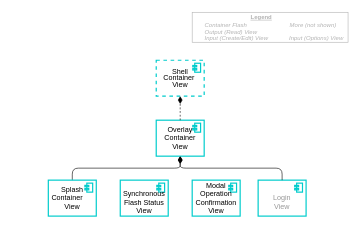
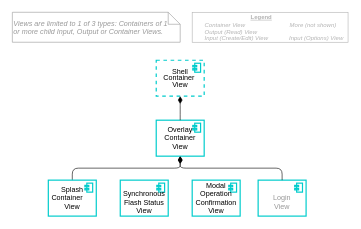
  <mxCell id="0" />
  <mxCell id="1" parent="0" />
  <mxCell id="2" value="&lt;p style=&quot;line-height: 90%; font-size: 12px;&quot;&gt;&lt;span style=&quot;font-size: 12px;&quot;&gt;Shell&lt;br style=&quot;font-size: 12px;&quot;&gt;&lt;/span&gt;&lt;span style=&quot;font-size: 12px;&quot;&gt;Container&amp;nbsp;&lt;br style=&quot;font-size: 12px;&quot;&gt;&lt;/span&gt;&lt;span style=&quot;font-size: 12px;&quot;&gt;View&lt;br style=&quot;font-size: 12px;&quot;&gt;&lt;/span&gt;&lt;/p&gt;" style="html=1;outlineConnect=0;whiteSpace=wrap;fillColor=none;strokeColor=#00CCCC;shape=mxgraph.archimate3.application;appType=comp;archiType=square;fontSize=12;verticalAlign=middle;container=1;collapsible=0;strokeWidth=2;dashed=1;" vertex="1" parent="1"><mxGeometry x="260" y="100" width="80" height="60" as="geometry" /></mxCell>
  <mxCell id="3" value="" style="shape=image;html=1;verticalAlign=top;verticalLabelPosition=bottom;labelBackgroundColor=#ffffff;imageAspect=0;aspect=fixed;image=https://cdn1.iconfinder.com/data/icons/material-core/18/check-box-outline-blank-128.png;strokeColor=#00CCCC;strokeWidth=2;fillColor=none;fontSize=12;align=left;" vertex="1" parent="2"><mxGeometry width="20" height="20" as="geometry" /></mxCell>
  <mxCell id="4" value="" style="shape=image;html=1;verticalAlign=top;verticalLabelPosition=bottom;labelBackgroundColor=#ffffff;imageAspect=0;aspect=fixed;image=https://cdn2.iconfinder.com/data/icons/font-awesome/1792/ellipsis-h-128.png;strokeColor=#000000;strokeWidth=3;fillColor=#99FFFF;fontSize=12;fontColor=#000000;opacity=30;align=left;" vertex="1" parent="2"><mxGeometry y="40" width="20" height="20" as="geometry" /></mxCell>
  <mxCell id="5" value="" style="html=1;endArrow=diamondThin;endFill=1;edgeStyle=elbowEdgeStyle;elbow=vertical;endSize=10;fontSize=12;entryX=0.5;entryY=1;entryDx=0;entryDy=0;entryPerimeter=0;exitX=0.5;exitY=0;exitDx=0;exitDy=0;exitPerimeter=0;verticalAlign=middle;" edge="1" parent="1" source="9" target="6"><mxGeometry width="160" relative="1" as="geometry"><mxPoint x="120" y="180" as="sourcePoint" /><mxPoint x="370" y="230" as="targetPoint" /><Array as="points"><mxPoint x="180" y="280" /><mxPoint x="180" y="160" /></Array></mxGeometry></mxCell>
  <mxCell id="6" value="&lt;span style=&quot;font-size: 12px ; line-height: 90%&quot;&gt;Overlay&lt;br style=&quot;font-size: 12px&quot;&gt;Container&lt;br style=&quot;font-size: 12px&quot;&gt;View&lt;br style=&quot;font-size: 12px&quot;&gt;&lt;/span&gt;" style="html=1;outlineConnect=0;whiteSpace=wrap;fillColor=none;strokeColor=#00CCCC;shape=mxgraph.archimate3.application;appType=comp;archiType=square;fontSize=12;verticalAlign=middle;container=1;collapsible=0;strokeWidth=2;" vertex="1" parent="1"><mxGeometry x="260" y="200" width="80" height="60" as="geometry" /></mxCell>
  <mxCell id="7" value="" style="shape=image;html=1;verticalAlign=top;verticalLabelPosition=bottom;labelBackgroundColor=#ffffff;imageAspect=0;aspect=fixed;image=https://cdn1.iconfinder.com/data/icons/material-core/18/check-box-outline-blank-128.png;strokeColor=#00CCCC;strokeWidth=2;fillColor=none;fontSize=12;align=left;" vertex="1" parent="6"><mxGeometry width="20" height="20" as="geometry" /></mxCell>
  <mxCell id="8" value="" style="shape=image;html=1;verticalAlign=top;verticalLabelPosition=bottom;labelBackgroundColor=#ffffff;imageAspect=0;aspect=fixed;image=https://cdn2.iconfinder.com/data/icons/font-awesome/1792/ellipsis-h-128.png;strokeColor=#000000;strokeWidth=3;fillColor=#99FFFF;fontSize=12;fontColor=#000000;opacity=30;align=left;" vertex="1" parent="6"><mxGeometry y="40" width="20" height="20" as="geometry" /></mxCell>
  <mxCell id="9" value="&lt;span style=&quot;font-size: 12px ; line-height: 90%&quot;&gt;Splash&lt;br style=&quot;font-size: 12px&quot;&gt;Container&amp;nbsp; &amp;nbsp; &amp;nbsp;&lt;br&gt;View&lt;br style=&quot;font-size: 12px&quot;&gt;&lt;/span&gt;" style="html=1;outlineConnect=0;whiteSpace=wrap;fillColor=none;strokeColor=#00CCCC;shape=mxgraph.archimate3.application;appType=comp;archiType=square;fontSize=12;verticalAlign=middle;container=1;collapsible=0;strokeWidth=2;" vertex="1" parent="1"><mxGeometry x="80" y="300" width="80" height="60" as="geometry" /></mxCell>
  <mxCell id="10" value="" style="shape=image;html=1;verticalAlign=top;verticalLabelPosition=bottom;labelBackgroundColor=#ffffff;imageAspect=0;aspect=fixed;image=https://cdn1.iconfinder.com/data/icons/material-core/18/check-box-outline-blank-128.png;strokeColor=#00CCCC;strokeWidth=2;fillColor=none;fontSize=12;align=left;" vertex="1" parent="9"><mxGeometry width="20" height="20" as="geometry" /></mxCell>
  <mxCell id="11" value="" style="shape=image;html=1;verticalAlign=top;verticalLabelPosition=bottom;labelBackgroundColor=#ffffff;imageAspect=0;aspect=fixed;image=https://cdn2.iconfinder.com/data/icons/font-awesome/1792/ellipsis-h-128.png;strokeColor=#000000;strokeWidth=3;fillColor=#99FFFF;fontSize=12;fontColor=#000000;opacity=30;align=left;" vertex="1" parent="9"><mxGeometry y="40" width="20" height="20" as="geometry" /></mxCell>
  <mxCell id="12" value="&lt;span style=&quot;font-size: 12px ; line-height: 90%&quot;&gt;Modal&lt;br style=&quot;font-size: 12px&quot;&gt;Operation&lt;br&gt;Confirmation&lt;br style=&quot;font-size: 12px&quot;&gt;View&lt;br style=&quot;font-size: 12px&quot;&gt;&lt;/span&gt;" style="html=1;outlineConnect=0;whiteSpace=wrap;fillColor=none;strokeColor=#00CCCC;shape=mxgraph.archimate3.application;appType=comp;archiType=square;fontSize=12;verticalAlign=middle;container=1;collapsible=0;strokeWidth=2;" vertex="1" parent="1"><mxGeometry x="320" y="300" width="80" height="60" as="geometry" /></mxCell>
  <mxCell id="13" value="" style="shape=image;html=1;verticalAlign=top;verticalLabelPosition=bottom;labelBackgroundColor=#ffffff;imageAspect=0;aspect=fixed;image=https://cdn2.iconfinder.com/data/icons/font-awesome/1792/ellipsis-h-128.png;strokeColor=#000000;strokeWidth=3;fillColor=#99FFFF;fontSize=12;fontColor=#000000;opacity=30;align=left;" vertex="1" parent="12"><mxGeometry y="40" width="20" height="20" as="geometry" /></mxCell>
  <mxCell id="14" value="" style="shape=image;html=1;verticalAlign=top;verticalLabelPosition=bottom;labelBackgroundColor=#ffffff;imageAspect=0;aspect=fixed;image=https://cdn3.iconfinder.com/data/icons/arrow-and-interface-4/28/input-2-128.png;strokeColor=#00CCCC;strokeWidth=2;fillColor=none;fontSize=12;align=left;" vertex="1" parent="12"><mxGeometry width="20" height="20" as="geometry" /></mxCell>
- <mxCell id="15" value="" style="html=1;endArrow=diamondThin;endFill=1;edgeStyle=elbowEdgeStyle;elbow=vertical;endSize=10;fontSize=12;entryX=0.5;entryY=1;entryDx=0;entryDy=0;entryPerimeter=0;verticalAlign=middle;exitX=0.5;exitY=0;exitDx=0;exitDy=0;exitPerimeter=0;dashed=1;" edge="1" parent="1" source="6" target="2"><mxGeometry width="160" relative="1" as="geometry"><mxPoint x="550" y="310" as="sourcePoint" /><mxPoint x="310" y="170" as="targetPoint" /><Array as="points" /></mxGeometry></mxCell>
+ <mxCell id="15" value="" style="html=1;endArrow=diamondThin;endFill=1;edgeStyle=elbowEdgeStyle;elbow=vertical;endSize=10;fontSize=12;entryX=0.5;entryY=1;entryDx=0;entryDy=0;entryPerimeter=0;verticalAlign=middle;exitX=0.5;exitY=0;exitDx=0;exitDy=0;exitPerimeter=0;" edge="1" parent="1" source="6" target="2"><mxGeometry width="160" relative="1" as="geometry"><mxPoint x="550" y="310" as="sourcePoint" /><mxPoint x="310" y="170" as="targetPoint" /><Array as="points" /></mxGeometry></mxCell>
  <mxCell id="16" value="&lt;span style=&quot;font-size: 12px ; line-height: 90%&quot;&gt;&lt;br&gt;Synchronous&lt;br&gt;Flash Status&lt;br style=&quot;font-size: 12px&quot;&gt;View&lt;br style=&quot;font-size: 12px&quot;&gt;&lt;/span&gt;" style="html=1;outlineConnect=0;whiteSpace=wrap;fillColor=none;strokeColor=#00CCCC;shape=mxgraph.archimate3.application;appType=comp;archiType=square;fontSize=12;verticalAlign=middle;container=1;collapsible=0;strokeWidth=2;" vertex="1" parent="1"><mxGeometry x="200" y="300" width="80" height="60" as="geometry" /></mxCell>
  <mxCell id="17" value="" style="shape=image;html=1;verticalAlign=top;verticalLabelPosition=bottom;labelBackgroundColor=#ffffff;imageAspect=0;aspect=fixed;image=https://cdn2.iconfinder.com/data/icons/font-awesome/1792/ellipsis-h-128.png;strokeColor=#000000;strokeWidth=3;fillColor=#99FFFF;fontSize=12;fontColor=#000000;opacity=30;align=left;" vertex="1" parent="16"><mxGeometry y="40" width="20" height="20" as="geometry" /></mxCell>
  <mxCell id="18" value="" style="shape=image;html=1;verticalAlign=top;verticalLabelPosition=bottom;labelBackgroundColor=#ffffff;imageAspect=0;aspect=fixed;image=https://cdn1.iconfinder.com/data/icons/essential-pack-3/24/82.output-128.png;strokeColor=#00CCCC;strokeWidth=2;fillColor=none;fontSize=12;align=left;" vertex="1" parent="16"><mxGeometry width="20" height="20" as="geometry" /></mxCell>
  <mxCell id="19" value="&lt;span style=&quot;font-size: 12px ; line-height: 90%&quot;&gt;&lt;br&gt;Login&lt;br&gt;View&lt;br style=&quot;font-size: 12px&quot;&gt;&lt;/span&gt;" style="html=1;outlineConnect=0;whiteSpace=wrap;fillColor=none;strokeColor=#00CCCC;shape=mxgraph.archimate3.application;appType=comp;archiType=square;fontSize=12;verticalAlign=middle;container=1;collapsible=0;strokeWidth=2;textOpacity=40;" vertex="1" parent="1"><mxGeometry x="430" y="300" width="80" height="60" as="geometry" /></mxCell>
  <mxCell id="20" value="" style="shape=image;html=1;verticalAlign=top;verticalLabelPosition=bottom;labelBackgroundColor=#ffffff;imageAspect=0;aspect=fixed;image=https://cdn2.iconfinder.com/data/icons/font-awesome/1792/ellipsis-h-128.png;strokeColor=#000000;strokeWidth=3;fillColor=#99FFFF;fontSize=12;fontColor=#000000;opacity=30;align=left;" vertex="1" parent="19"><mxGeometry y="40" width="20" height="20" as="geometry" /></mxCell>
  <mxCell id="21" value="" style="shape=image;html=1;verticalAlign=top;verticalLabelPosition=bottom;labelBackgroundColor=#ffffff;imageAspect=0;aspect=fixed;image=https://cdn1.iconfinder.com/data/icons/essential-pack-3/24/82.output-128.png;strokeColor=#00CCCC;strokeWidth=2;fillColor=none;fontSize=12;align=left;" vertex="1" parent="19"><mxGeometry width="20" height="20" as="geometry" /></mxCell>
  <mxCell id="22" value="" style="shape=image;html=1;verticalAlign=top;verticalLabelPosition=bottom;labelBackgroundColor=#ffffff;imageAspect=0;aspect=fixed;image=https://cdn4.iconfinder.com/data/icons/integral/128/cross-128.png;fillColor=none;opacity=30;fontSize=12;" vertex="1" parent="19"><mxGeometry x="10" width="60" height="60" as="geometry" /></mxCell>
  <mxCell id="23" value="" style="html=1;endArrow=diamondThin;endFill=1;edgeStyle=elbowEdgeStyle;elbow=vertical;endSize=10;fontSize=12;entryX=0.5;entryY=1;entryDx=0;entryDy=0;entryPerimeter=0;exitX=0.5;exitY=0;exitDx=0;exitDy=0;exitPerimeter=0;verticalAlign=middle;" edge="1" parent="1" source="19" target="6"><mxGeometry width="160" relative="1" as="geometry"><mxPoint x="490" y="310" as="sourcePoint" /><mxPoint x="250" y="270" as="targetPoint" /><Array as="points"><mxPoint x="300" y="280" /><mxPoint x="200" y="180" /></Array></mxGeometry></mxCell>
  <mxCell id="24" value="" style="rounded=0;whiteSpace=wrap;html=1;fontSize=10;align=left;container=1;collapsible=0;fontColor=#B3B3B3;strokeColor=#B3B3B3;" vertex="1" parent="1"><mxGeometry x="320" y="20" width="260" height="50" as="geometry" /></mxCell>
- <mxCell id="25" value="Container Flash" style="text;html=1;strokeColor=none;fillColor=none;align=left;verticalAlign=middle;whiteSpace=wrap;rounded=0;fontSize=10;fontStyle=2;fontColor=#B3B3B3;" vertex="1" parent="24"><mxGeometry x="18.811" y="16.667" width="111.189" height="8.333" as="geometry" /></mxCell>
+ <mxCell id="25" value="Container View" style="text;html=1;strokeColor=none;fillColor=none;align=left;verticalAlign=middle;whiteSpace=wrap;rounded=0;fontSize=10;fontStyle=2;fontColor=#B3B3B3;" vertex="1" parent="24"><mxGeometry x="18.811" y="16.667" width="111.189" height="8.333" as="geometry" /></mxCell>
  <mxCell id="26" value="Output (Read) View" style="text;html=1;strokeColor=none;fillColor=none;align=left;verticalAlign=middle;whiteSpace=wrap;rounded=0;fontSize=10;fontStyle=2;fontColor=#B3B3B3;" vertex="1" parent="24"><mxGeometry x="18.806" y="30.0" width="111.194" height="6.33" as="geometry" /></mxCell>
  <mxCell id="27" value="Input (Create/Edit) View" style="text;html=1;strokeColor=none;fillColor=none;align=left;verticalAlign=middle;whiteSpace=wrap;rounded=0;fontSize=10;fontStyle=2;fontColor=#B3B3B3;" vertex="1" parent="24"><mxGeometry x="18.811" y="39.333" width="111.189" height="8.333" as="geometry" /></mxCell>
  <mxCell id="28" value="Legend" style="text;html=1;strokeColor=none;fillColor=none;align=center;verticalAlign=middle;whiteSpace=wrap;rounded=0;fontSize=10;fontStyle=5;fontColor=#B3B3B3;" vertex="1" parent="24"><mxGeometry x="28.805" width="172.828" height="16.667" as="geometry" /></mxCell>
  <mxCell id="29" value="" style="shape=image;html=1;verticalAlign=top;verticalLabelPosition=bottom;labelBackgroundColor=#ffffff;imageAspect=0;aspect=fixed;image=https://cdn1.iconfinder.com/data/icons/material-core/18/check-box-outline-blank-128.png;strokeColor=#00CCCC;strokeWidth=2;fillColor=none;fontSize=12;align=left;" vertex="1" parent="24"><mxGeometry x="3.498" y="15.83" width="10.0" height="10.0" as="geometry" /></mxCell>
  <mxCell id="30" value="" style="shape=image;html=1;verticalAlign=top;verticalLabelPosition=bottom;labelBackgroundColor=#ffffff;imageAspect=0;aspect=fixed;image=https://cdn3.iconfinder.com/data/icons/arrow-and-interface-4/28/input-2-128.png;strokeColor=#00CCCC;strokeWidth=2;fillColor=none;fontSize=12;align=left;" vertex="1" parent="24"><mxGeometry x="3.498" y="39.33" width="10.0" height="10.0" as="geometry" /></mxCell>
  <mxCell id="31" value="" style="shape=image;html=1;verticalAlign=top;verticalLabelPosition=bottom;labelBackgroundColor=#ffffff;imageAspect=0;aspect=fixed;image=https://cdn1.iconfinder.com/data/icons/essential-pack-3/24/82.output-128.png;strokeColor=#00CCCC;strokeWidth=2;fillColor=none;fontSize=12;align=left;" vertex="1" parent="24"><mxGeometry x="3.498" y="28.17" width="10.0" height="10.0" as="geometry" /></mxCell>
  <mxCell id="32" value="" style="shape=image;html=1;verticalAlign=top;verticalLabelPosition=bottom;labelBackgroundColor=#ffffff;imageAspect=0;aspect=fixed;image=https://cdn2.iconfinder.com/data/icons/font-awesome/1792/ellipsis-h-128.png;strokeColor=#000000;strokeWidth=2;fillColor=#D4E1F5;fontSize=12;fontColor=#000000;opacity=80;align=left;" vertex="1" parent="24"><mxGeometry x="141.667" y="17.0" width="10.0" height="10.0" as="geometry" /></mxCell>
  <mxCell id="33" value="More (not shown)" style="text;html=1;strokeColor=none;fillColor=none;align=left;verticalAlign=middle;whiteSpace=wrap;rounded=0;fontSize=10;fontStyle=2;fontColor=#B3B3B3;" vertex="1" parent="24"><mxGeometry x="161.481" y="18.0" width="98.519" height="6.67" as="geometry" /></mxCell>
  <mxCell id="34" value="" style="shape=image;html=1;verticalAlign=top;verticalLabelPosition=bottom;labelBackgroundColor=none;imageAspect=0;aspect=fixed;image=https://cdn4.iconfinder.com/data/icons/free-ui/64/v-35-128.png;strokeColor=#000000;strokeWidth=3;fillColor=#99FFFF;fontSize=12;fontColor=#000000;align=left;" vertex="1" parent="24"><mxGeometry x="141.667" y="38.0" width="10.0" height="10.0" as="geometry" /></mxCell>
  <mxCell id="35" value="Input (Options) View" style="text;html=1;strokeColor=none;fillColor=none;align=left;verticalAlign=middle;whiteSpace=wrap;rounded=0;fontSize=10;fontStyle=2;fontColor=#B3B3B3;" vertex="1" parent="24"><mxGeometry x="160.003" y="40.0" width="98.519" height="6.67" as="geometry" /></mxCell>
  <mxCell id="36" value="" style="group;spacingRight=21;" connectable="0" vertex="1" parent="1"><mxGeometry x="20" y="20" width="560" height="50" as="geometry" /></mxCell>
+ <mxCell id="37" value="&lt;p style=&quot;line-height: 100%&quot;&gt;Views are limited to 1 of 3 types: Containers of 1 or more child Input, Output or Container Views.&lt;/p&gt;" style="shape=note;size=20;whiteSpace=wrap;html=1;strokeWidth=1;fillColor=none;fontSize=12;align=left;fontStyle=2;strokeColor=#999999;fontColor=#999999;spacingRight=8;verticalAlign=middle;" vertex="1" parent="36"><mxGeometry width="280" height="50" as="geometry" /></mxCell>
